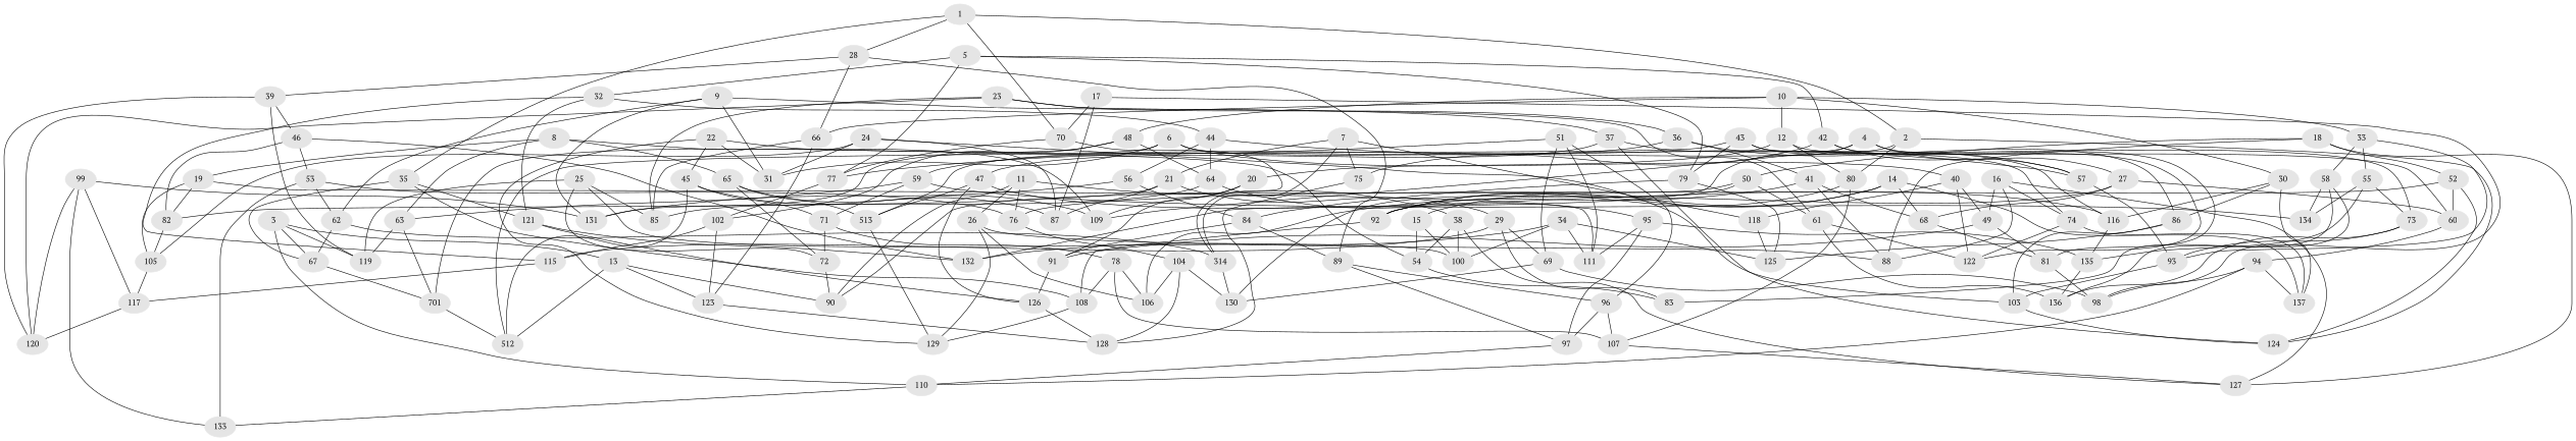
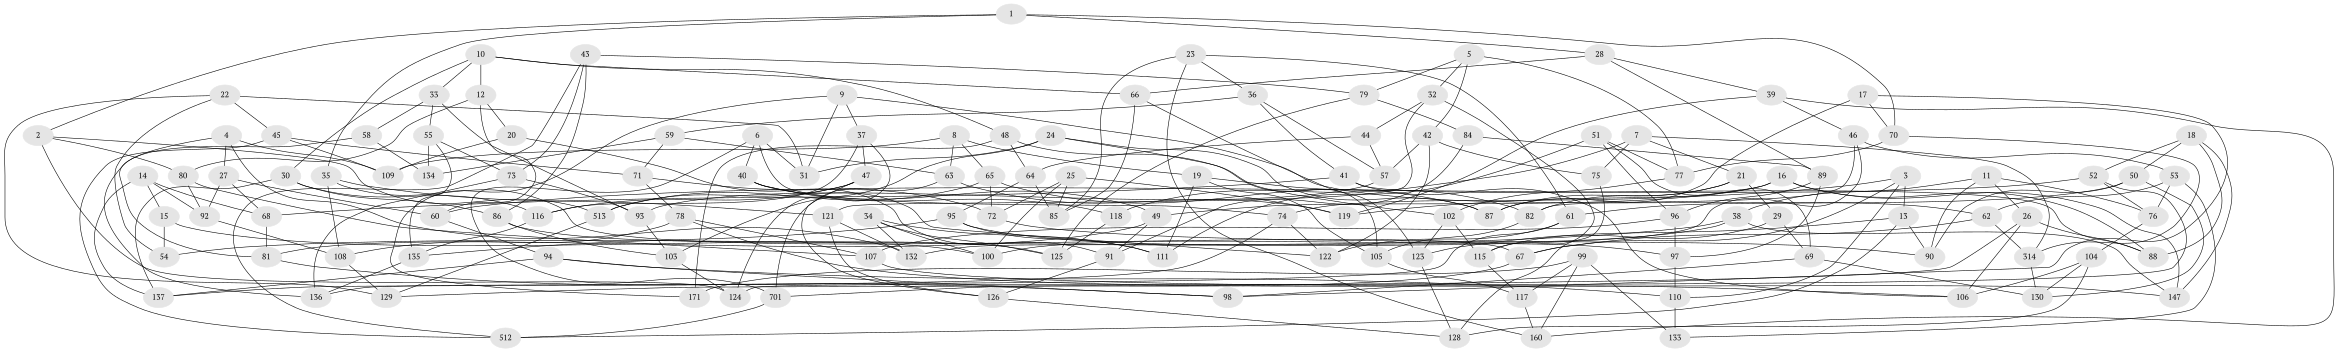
  graph {
    fontname="PT Serif"
    node [color=gray90 fontname="PT Serif" style=filled]
    edge [fontname="PT Serif"]
    1
    2
    28
    35
    70
    80
    n7 [label=513]
    124
    39
    66
    89
    67
    121
    108
    77
    n16 [label=314]
    92
    107
    129
    3
    13
    110
    119
    90
    n25 [label=512]
    123
    n27 [label=701]
    133
    4
    27
    81
    109
    132
    60
    68
    98
    5
    32
    42
    79
    115
    44
    75
    57
    122
    102
    125
    84
    6
    31
    40
    74
    118
    49
    137
    7
    21
    87
    82
    29
    128
    130
    8
    19
    63
    65
    105
    111
    72
    9
    37
    62
-   131
+   131 [label=171]
    116
    47
    10
    12
    30
    33
    48
    20
    86
    55
    58
    93
    64
    11
    26
    38
    76
    88
    106
    54
    100
-   127
+   127 [label=147]
    104
    91
    94
    14
    15
-   83
    16
    17
    18
    50
    52
    61
    117
    126
    69
    22
    45
    71
    23
    36
    85
-   120
+   120 [label=160]
    41
    59
    136
    24
    103
    25
    46
    96
    97
    135
-   56
    134
    73
    34
    53
    43
    95
    78
    51
    99
    1 -- 2
    1 -- 28
    1 -- 35
    1 -- 70
    2 -- 80
    2 -- n7
    2 -- 124
    28 -- 39
    28 -- 66
    28 -- 89
    35 -- 67
    35 -- 121
    35 -- 108
    70 -- 77
    70 -- n16
    80 -- 92
    80 -- 107
    n7 -- 129
    39 -- 119
    39 -- 120
    39 -- 46
    66 -- 123
    66 -- 85
    89 -- 96
    89 -- 97
    67 -- n27
    121 -- 132
    121 -- 126
    108 -- 129
    77 -- 102
    n16 -- 130
    92 -- 108
    107 -- 127
    3 -- 67
    3 -- 13
    3 -- 110
    3 -- 119
    13 -- 90
    13 -- n25
    13 -- 123
    110 -- 133
    123 -- 128
    n27 -- n25
    4 -- 27
    4 -- 81
    4 -- 109
    4 -- 132
    27 -- 92
    27 -- 60
    27 -- 68
    81 -- 98
    60 -- 94
    68 -- 81
    5 -- 77
    5 -- 32
    5 -- 42
    5 -- 79
    32 -- 121
    32 -- 115
    32 -- 44
    42 -- 75
    42 -- 57
    42 -- 122
    79 -- 125
    79 -- 84
    115 -- 117
    44 -- 57
    44 -- 64
-   44 -- 56
    75 -- 128
    57 -- 93
    102 -- 123
    102 -- 115
    84 -- 89
    84 -- 91
    6 -- n27
    6 -- 31
    6 -- 40
    6 -- 74
    40 -- 122
    40 -- 118
    40 -- 49
    74 -- 122
    74 -- 137
    118 -- 125
    49 -- 81
    49 -- 91
    7 -- n16
    7 -- 75
    7 -- 118
    7 -- 21
    21 -- 87
    21 -- 82
    21 -- 29
    82 -- 105
    29 -- 115
-   29 -- 83
    29 -- 69
    8 -- 109
    8 -- 19
    8 -- 63
    8 -- 65
    19 -- 82
    19 -- 105
    19 -- 111
    63 -- 119
    63 -- n27
    65 -- n7
    65 -- 87
    65 -- 72
    105 -- 117
    72 -- 90
    9 -- 31
    9 -- 37
    9 -- 62
    9 -- 131
    37 -- 124
    37 -- 116
    37 -- 47
    62 -- 67
    62 -- n16
    116 -- 135
    47 -- n7
    47 -- 116
    47 -- 126
    10 -- 66
    10 -- 12
    10 -- 30
    10 -- 33
    10 -- 48
    12 -- 80
    12 -- 60
    12 -- 20
    30 -- 137
    30 -- 116
    30 -- 86
    33 -- 55
    33 -- 58
    33 -- 93
    48 -- 102
    48 -- 131
    48 -- 64
    20 -- 109
    20 -- 91
    86 -- 125
    86 -- 103
    55 -- 135
    55 -- 134
    55 -- 73
-   58 -- 83
    58 -- 136
    58 -- 134
    93 -- 103
    64 -- 85
    64 -- 95
    11 -- 90
    11 -- 26
    11 -- 38
    11 -- 76
    26 -- 129
    26 -- 88
    26 -- 106
    38 -- 54
    38 -- 100
    38 -- 127
    76 -- 104
-   54 -- 83
    104 -- 128
    104 -- 130
    104 -- 106
    91 -- 126
    94 -- 110
    94 -- 98
    94 -- 137
    14 -- 92
    14 -- 68
    14 -- 137
    14 -- 15
    15 -- 54
    15 -- 100
    16 -- 74
    16 -- 49
    16 -- 88
    16 -- 127
    17 -- 70
    17 -- 98
    17 -- 87
    18 -- 88
    18 -- 127
    18 -- 50
    18 -- 52
    50 -- 90
    50 -- 130
    50 -- 61
    52 -- 124
    52 -- 60
    52 -- 76
    61 -- 122
    61 -- 136
    117 -- 120
    126 -- 128
    69 -- 98
    69 -- 130
    22 -- 129
    22 -- 31
    22 -- 54
    22 -- 45
    45 -- n25
    45 -- 109
    45 -- 71
    71 -- 72
    71 -- 78
    23 -- 61
    23 -- 36
    23 -- 85
    23 -- 120
    36 -- 57
    36 -- 41
    36 -- 59
    41 -- 68
    41 -- 88
    41 -- 106
    59 -- 63
    59 -- 71
    59 -- 134
    24 -- 31
    24 -- 87
    24 -- 105
    24 -- 103
    103 -- 124
    25 -- 119
    25 -- 72
    25 -- 100
    25 -- 85
    46 -- 132
    46 -- 82
    46 -- 53
    96 -- 107
    96 -- 97
    97 -- 110
    135 -- 136
-   56 -- 84
-   56 -- 131
    73 -- 93
    73 -- 136
    34 -- 132
    34 -- 125
    34 -- 111
    34 -- 100
    53 -- 133
    53 -- 62
    53 -- 76
    43 -- n25
    43 -- 79
    43 -- 86
    43 -- 73
    95 -- 111
    95 -- 97
    95 -- 135
    78 -- 108
    78 -- 107
    78 -- 106
    51 -- 77
    51 -- 111
    51 -- 69
    51 -- 96
    99 -- 133
    99 -- 131
    99 -- 117
    99 -- 120
  }
